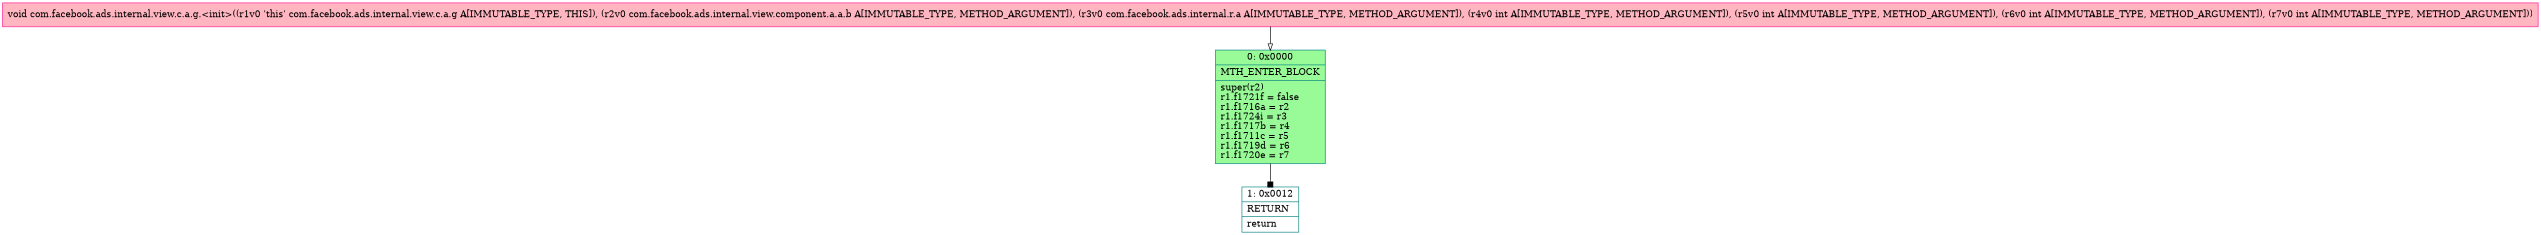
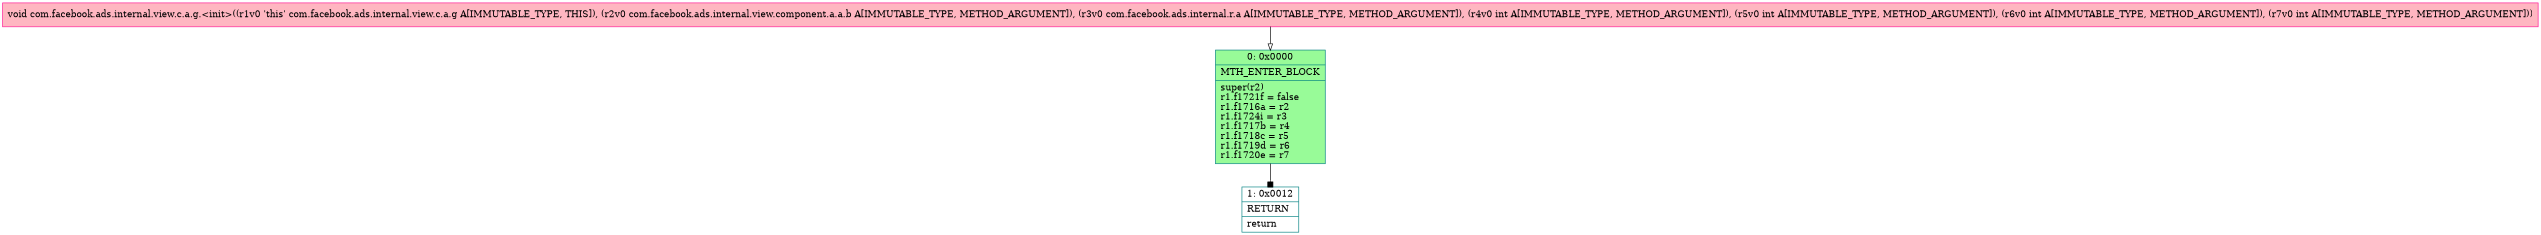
  digraph {
    node [shape=record style=filled color=teal]
-   n1 [label="{0\:\ 0x0000|MTH_ENTER_BLOCK\l|super(r2)\lr1.f1721f = false\lr1.f1716a = r2\lr1.f1724i = r3\lr1.f1717b = r4\lr1.f1711c = r5\lr1.f1719d = r6\lr1.f1720e = r7\l}" fillcolor=palegreen]
+   n1 [label="{0\:\ 0x0000|MTH_ENTER_BLOCK\l|super(r2)\lr1.f1721f = false\lr1.f1716a = r2\lr1.f1724i = r3\lr1.f1717b = r4\lr1.f1718c = r5\lr1.f1719d = r6\lr1.f1720e = r7\l}" fillcolor=palegreen]
    n2 [label="{1\:\ 0x0012|RETURN\l|return\l}" fillcolor=white]
    n3 [label="{void com.facebook.ads.internal.view.c.a.g.\<init\>((r1v0 'this' com.facebook.ads.internal.view.c.a.g A[IMMUTABLE_TYPE, THIS]), (r2v0 com.facebook.ads.internal.view.component.a.a.b A[IMMUTABLE_TYPE, METHOD_ARGUMENT]), (r3v0 com.facebook.ads.internal.r.a A[IMMUTABLE_TYPE, METHOD_ARGUMENT]), (r4v0 int A[IMMUTABLE_TYPE, METHOD_ARGUMENT]), (r5v0 int A[IMMUTABLE_TYPE, METHOD_ARGUMENT]), (r6v0 int A[IMMUTABLE_TYPE, METHOD_ARGUMENT]), (r7v0 int A[IMMUTABLE_TYPE, METHOD_ARGUMENT])) }" fillcolor=lightpink color=deeppink]
    n1 -> n2 [arrowhead=box]
    n3 -> n1 [arrowhead=onormal]
  }
